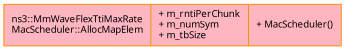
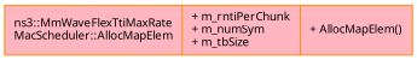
  digraph {
    rankdir=LR
    fontname="Noto Sans"
-   n1 [color=darkorange fillcolor=lightpink fontcolor=black fontname="Noto Sans" fontsize=10 height=0.2 label="{ns3::MmWaveFlexTtiMaxRate\lMacScheduler::AllocMapElem\n|+ m_rntiPerChunk\l+ m_numSym\l+ m_tbSize\l|+ MacScheduler()\l}" shape=record style=filled width=0.4]
+   n1 [color=darkorange fillcolor=lightpink fontcolor=black fontname="Noto Sans" fontsize=10 height=0.2 label="{ns3::MmWaveFlexTtiMaxRate\lMacScheduler::AllocMapElem\n|+ m_rntiPerChunk\l+ m_numSym\l+ m_tbSize\l|+ AllocMapElem()\l}" shape=record style=filled width=0.4]
  }
